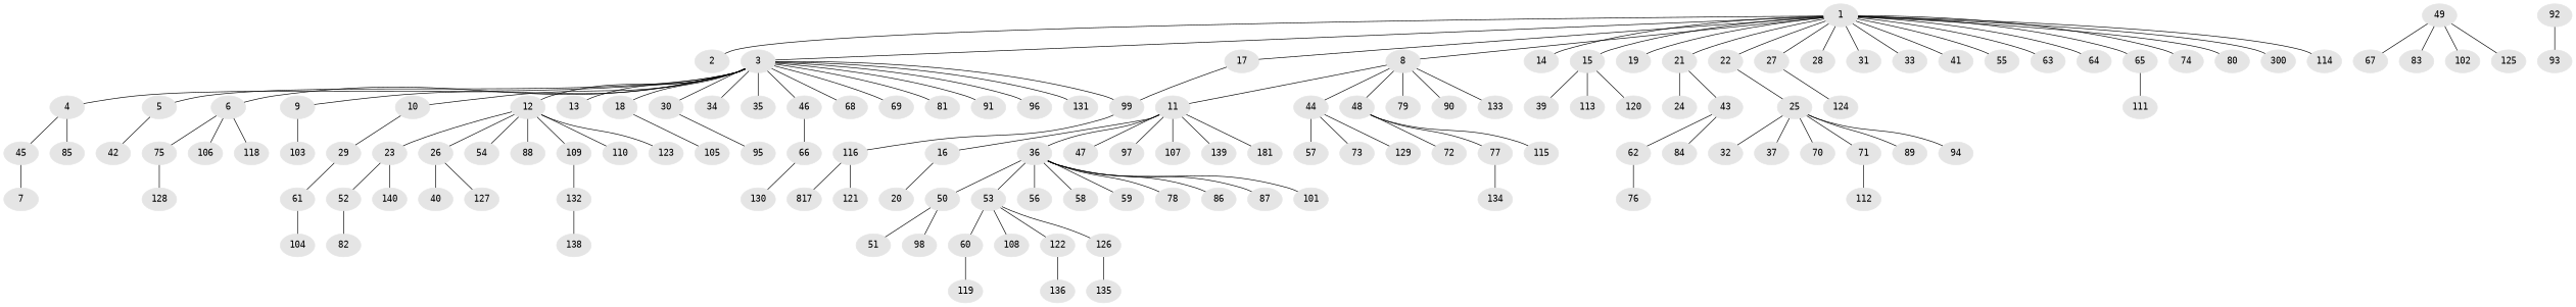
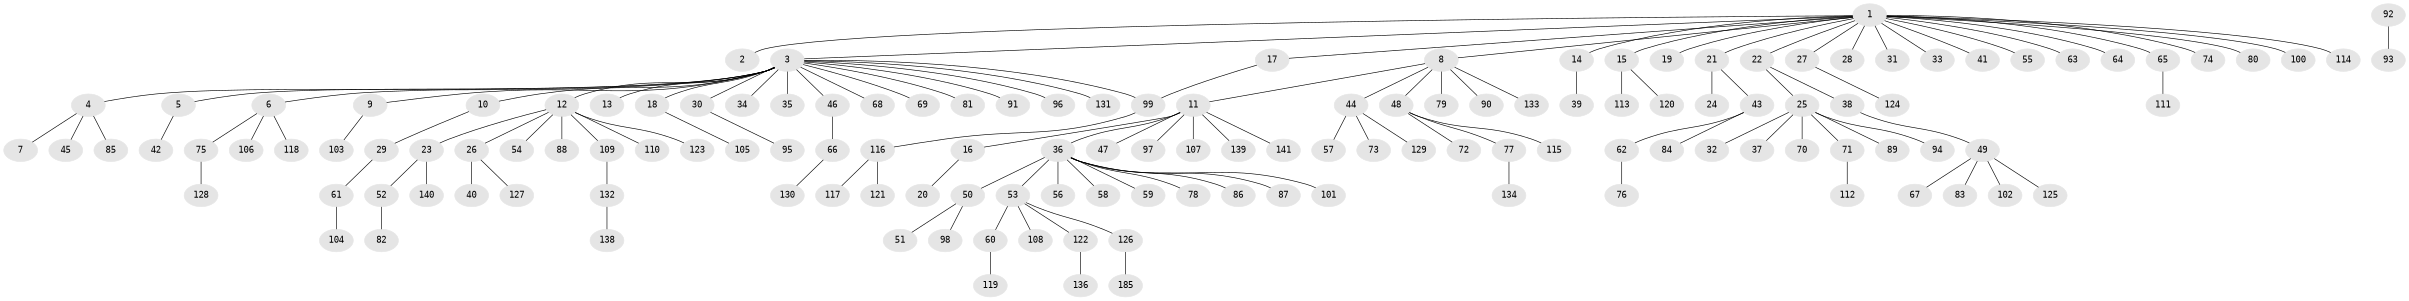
  graph {
    fontname="DejaVu Sans Mono"
    node [color=gray90 fontname="DejaVu Sans Mono" style=filled]
    edge [fontname="DejaVu Sans Mono"]
    1
    2
    3
    8
    14
    15
    17
    19
    21
    22
    27
    28
    31
    33
    41
    55
    63
    64
    65
    74
    80
-   100 [label=300]
+   100
    114
    4
    5
    6
    9
    10
    12
    13
    18
    30
    34
    35
    46
    68
    69
    81
    91
    96
    99
    131
    11
    44
    48
    79
    90
    133
    39
    113
    120
    24
    43
    25
+   38
    124
    111
    7
    45
    85
    42
    75
    106
    118
    103
    29
    23
    26
    54
    88
    109
    110
    123
    105
    95
    66
    116
    128
    16
    36
    47
    97
    107
    139
-   141 [label=181]
+   141
    57
    73
    129
    72
    77
    115
    61
    20
    50
    53
    56
    58
    59
    78
    86
    87
    101
    52
    140
    40
    127
    132
    62
    84
    32
    37
    70
    71
    89
    94
    49
    82
    112
    104
    51
    98
    60
    108
    122
    126
    67
    83
    102
    125
    76
    130
    134
    119
    136
-   135
+   135 [label=185]
    92
    93
-   117 [label=817]
+   117
    121
    138
    1 -- 2
    1 -- 3
    1 -- 8
    1 -- 14
    1 -- 15
    1 -- 17
    1 -- 19
    1 -- 21
    1 -- 22
    1 -- 27
    1 -- 28
    1 -- 31
    1 -- 33
    1 -- 41
    1 -- 55
    1 -- 63
    1 -- 64
    1 -- 65
    1 -- 74
    1 -- 80
    1 -- 100
    1 -- 114
    3 -- 4
    3 -- 5
    3 -- 6
    3 -- 9
    3 -- 10
    3 -- 12
    3 -- 13
    3 -- 18
    3 -- 30
    3 -- 34
    3 -- 35
    3 -- 46
    3 -- 68
    3 -- 69
    3 -- 81
    3 -- 91
    3 -- 96
    3 -- 99
    3 -- 131
    8 -- 11
    8 -- 44
    8 -- 48
    8 -- 79
    8 -- 90
    8 -- 133
-   15 -- 39
+   14 -- 39
    15 -- 113
    15 -- 120
    17 -- 99
    21 -- 24
    21 -- 43
    22 -- 25
+   22 -- 38
    27 -- 124
    65 -- 111
-   45 -- 7
+   4 -- 7
    4 -- 45
    4 -- 85
    5 -- 42
    6 -- 75
    6 -- 106
    6 -- 118
    9 -- 103
    10 -- 29
    12 -- 23
    12 -- 26
    12 -- 54
    12 -- 88
    12 -- 109
    12 -- 110
    12 -- 123
    18 -- 105
    30 -- 95
    46 -- 66
    99 -- 116
    11 -- 16
    11 -- 36
    11 -- 47
    11 -- 97
    11 -- 107
    11 -- 139
    11 -- 141
    44 -- 57
    44 -- 73
    44 -- 129
    48 -- 72
    48 -- 77
    48 -- 115
    43 -- 62
    43 -- 84
    25 -- 32
    25 -- 37
    25 -- 70
    25 -- 71
    25 -- 89
    25 -- 94
+   38 -- 49
    75 -- 128
    29 -- 61
    23 -- 52
    23 -- 140
    26 -- 40
    26 -- 127
    109 -- 132
    66 -- 130
    116 -- 117
    116 -- 121
    16 -- 20
    36 -- 50
    36 -- 53
    36 -- 56
    36 -- 58
    36 -- 59
    36 -- 78
    36 -- 86
    36 -- 87
    36 -- 101
    77 -- 134
    61 -- 104
    50 -- 51
    50 -- 98
    53 -- 60
    53 -- 108
    53 -- 122
    53 -- 126
    52 -- 82
    132 -- 138
    62 -- 76
    71 -- 112
    49 -- 67
    49 -- 83
    49 -- 102
    49 -- 125
    60 -- 119
    122 -- 136
    126 -- 135
    92 -- 93
  }
